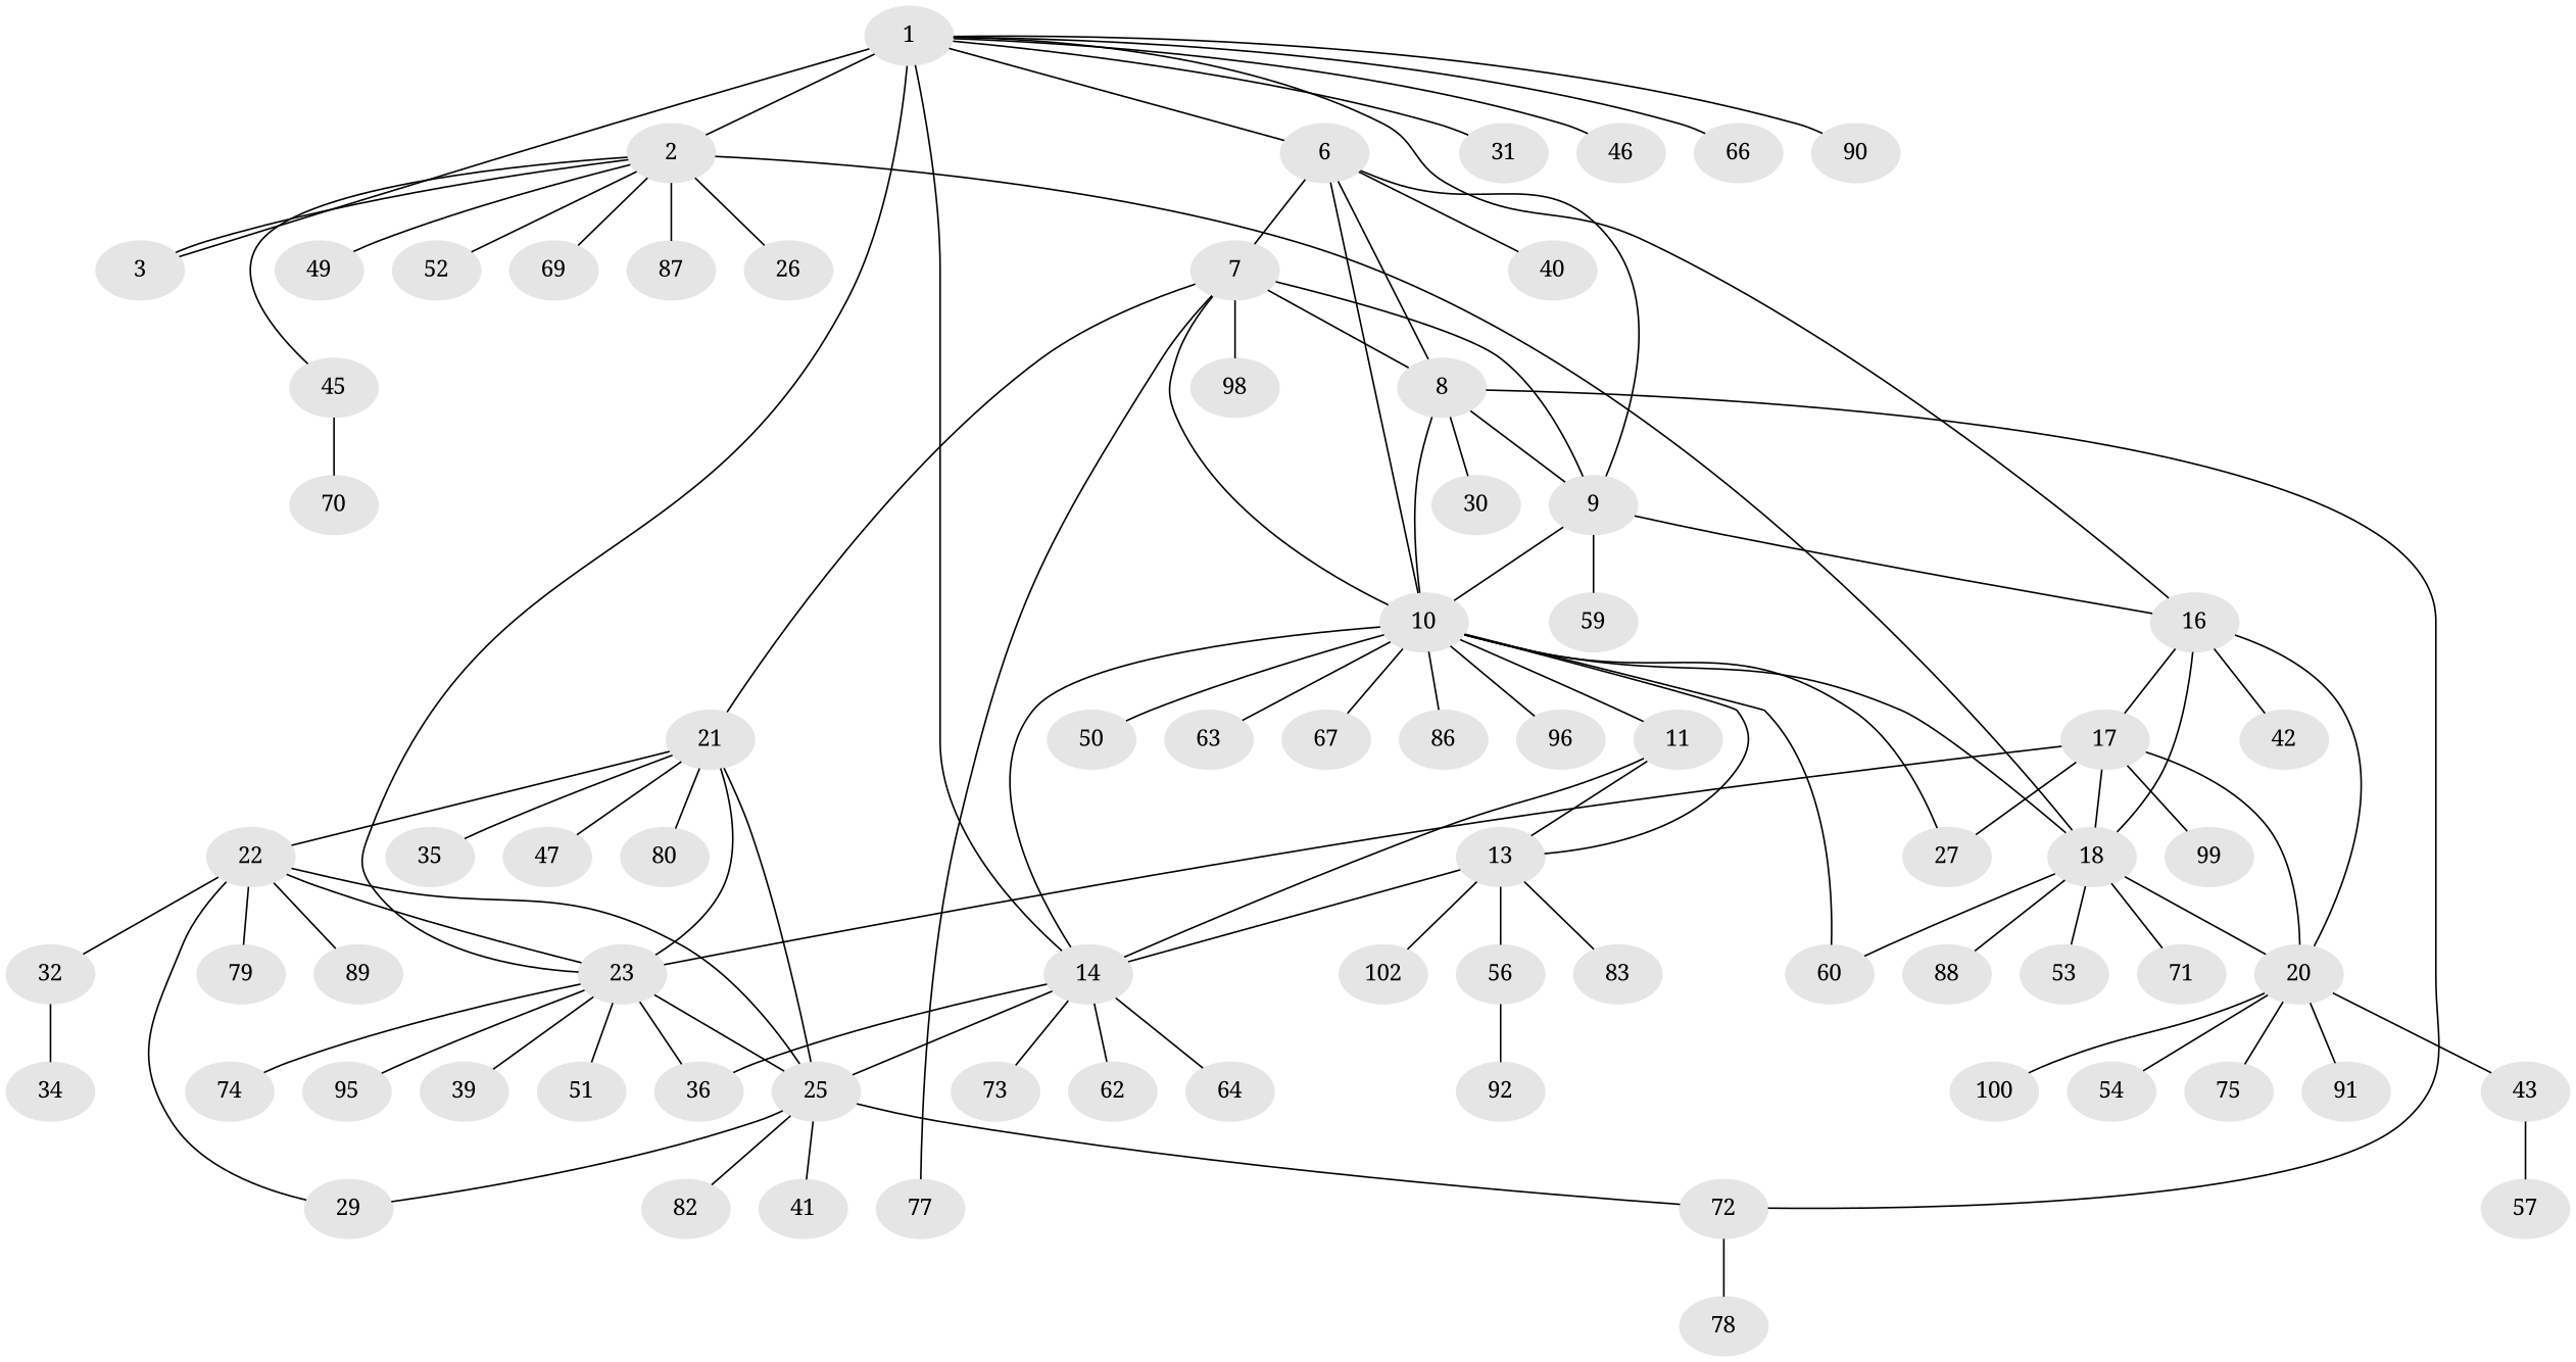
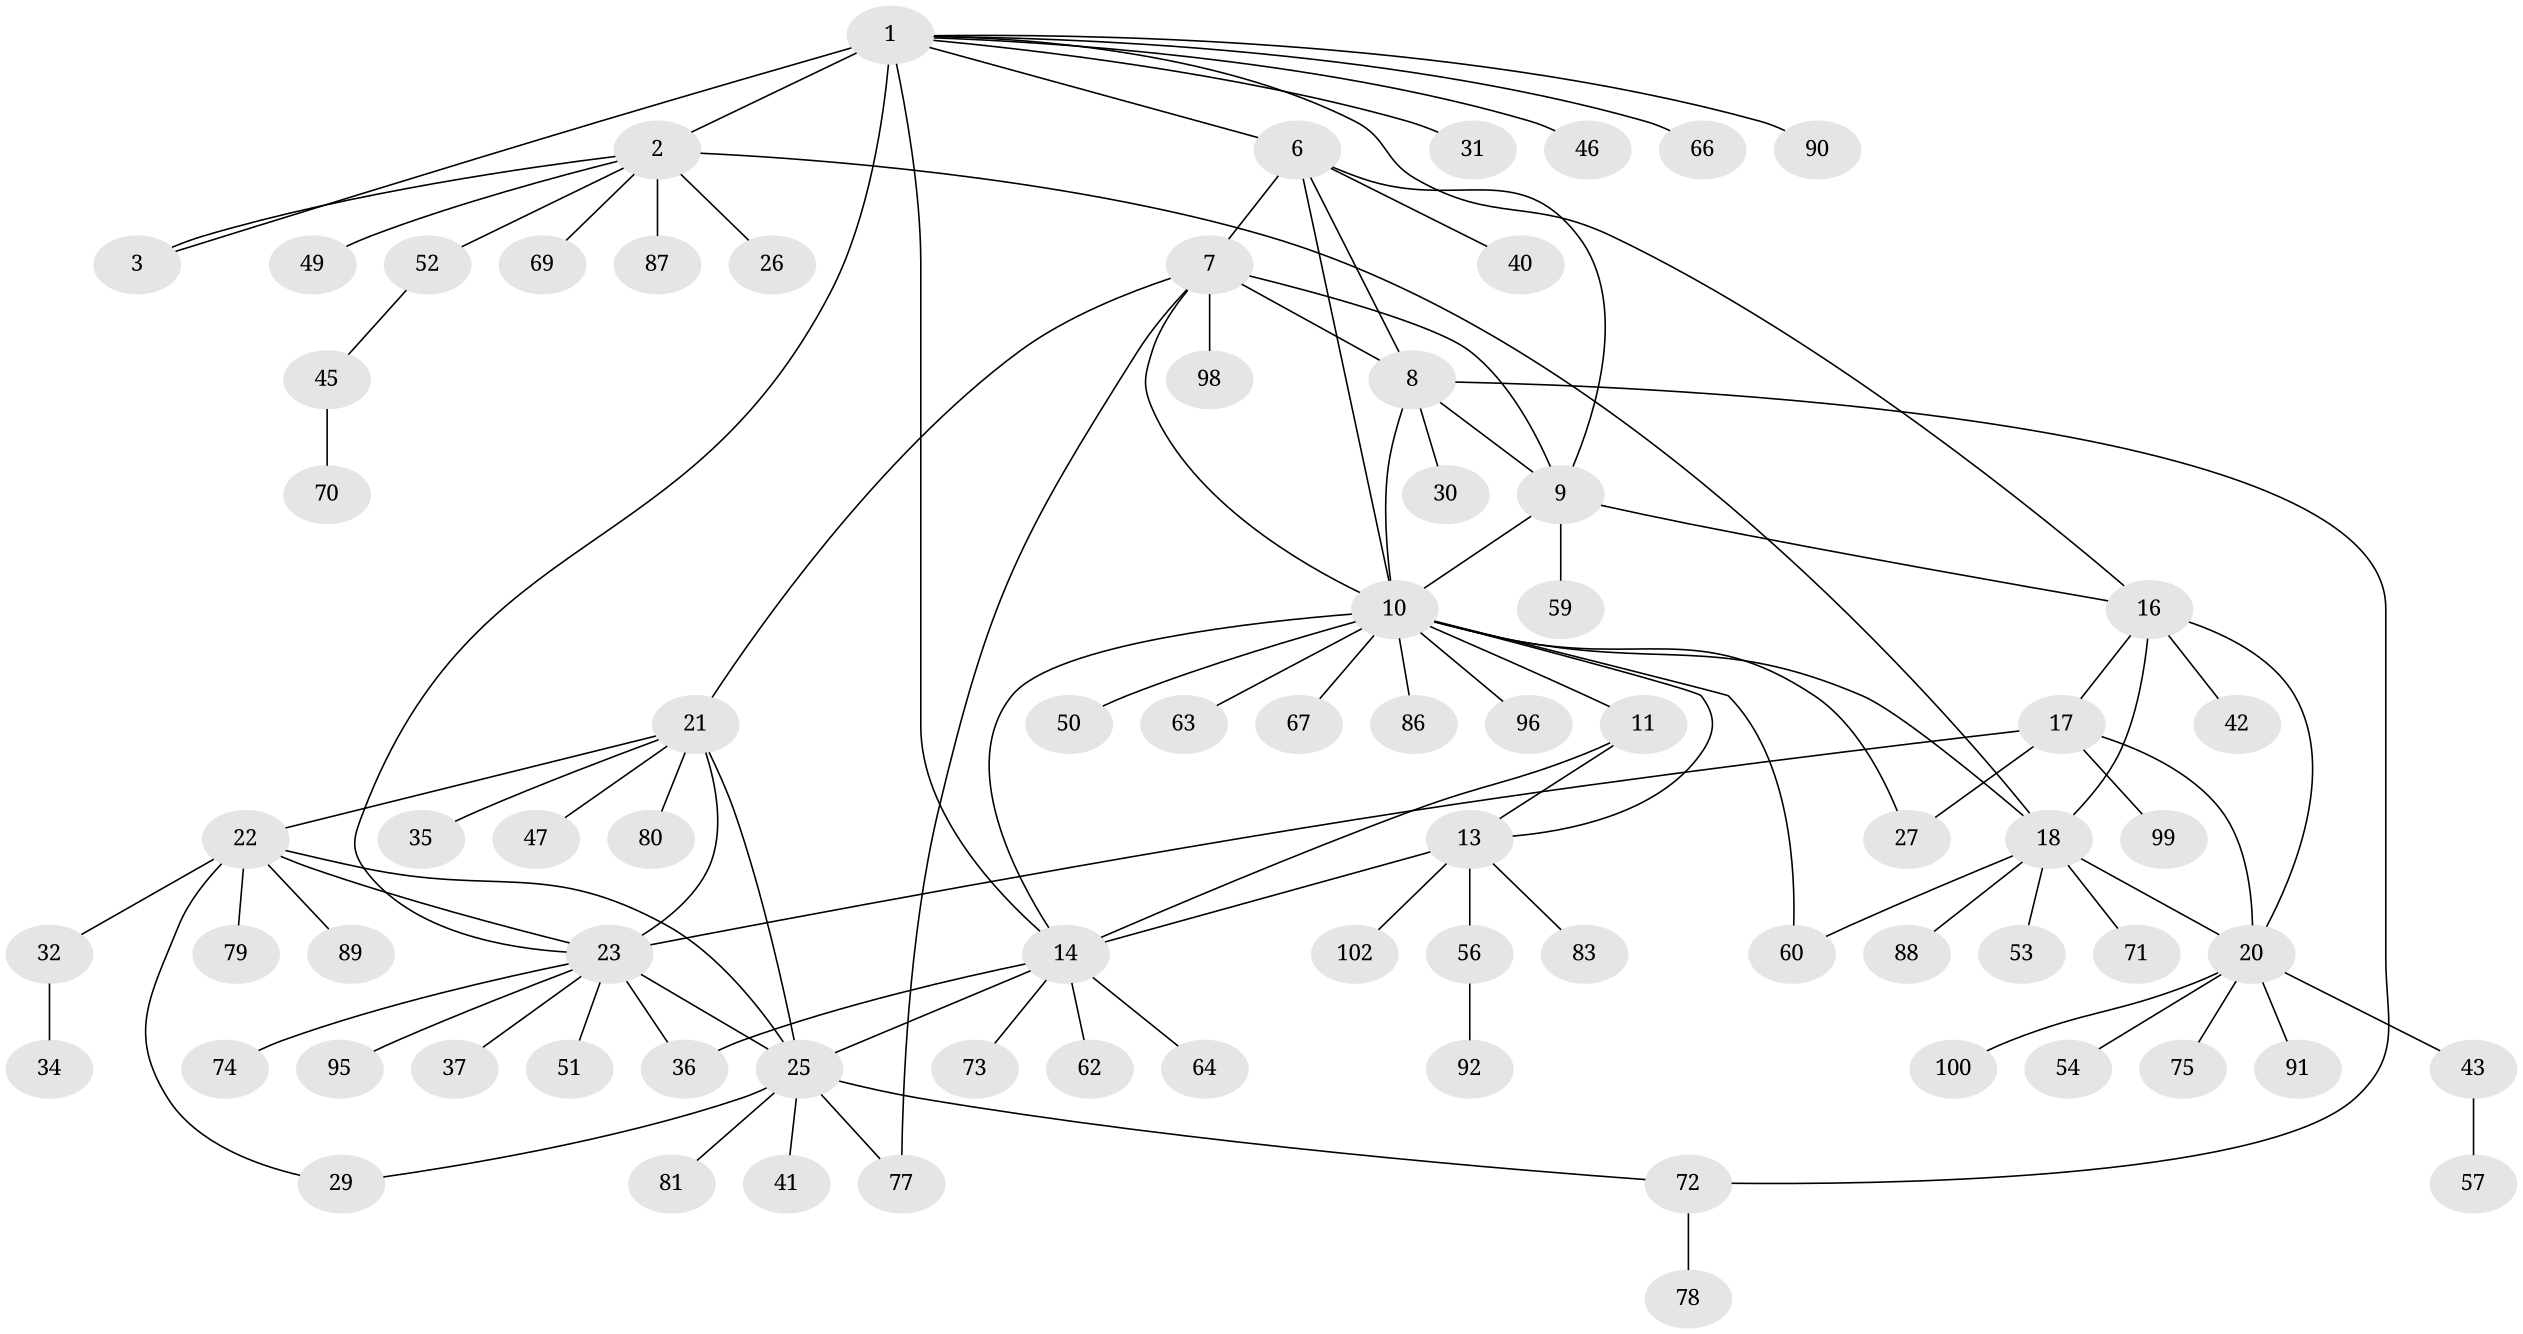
  graph {
    fontname="Noto Serif"
    node [color=gray90 fontname="Noto Serif" style=filled]
    edge [fontname="Noto Serif"]
    1 [super="+4"]
    2 [super="+5"]
    3 [super="+68"]
    6 [super="+55"]
    14 [super="+15"]
    16 [super="+94"]
    23 [super="+24"]
    31
    46 [super="+58"]
    66
    90
    18 [super="+19"]
    26
    45
    49 [super="+93"]
    52
    69
    87
    7 [super="+48"]
    8 [super="+44"]
    9 [super="+38"]
    10 [super="+12"]
    40
    25 [super="+82"]
    36
    62
    64
    73 [super="+97"]
    17 [super="+84"]
    20 [super="+76"]
    42
-   39 [super="+85"]
+   39 [super="+85" label=37]
    51
    74
    95
    60
    53
    71
    88
    70
    21 [super="+103"]
    77
    98
    30
    72
    59
    11 [super="+37"]
    13 [super="+61"]
    27
    50
    63
    67
    86
    96
    22 [super="+28"]
    35
    47
    80
    78
    56
    83
    102
    92 [super="+101"]
    29
    41
-   81 [label=82]
+   81
    99
    43
    54
    75
    91
    100
    57
    32
    79
    89
    34
    1 -- 2 [weight=4]
    1 -- 3 [weight=2]
    1 -- 6
    1 -- 14
    1 -- 16
    1 -- 23
    1 -- 31
    1 -- 46
    1 -- 66
    1 -- 90
    2 -- 3 [weight=2]
    2 -- 18
    2 -- 26
-   2 -- 45
+   52 -- 45
    2 -- 49
    2 -- 52
    2 -- 69
    2 -- 87
    6 -- 7
    6 -- 8
    6 -- 9
    6 -- 10
    6 -- 40
    14 -- 25
    14 -- 36
    14 -- 62
    14 -- 64
    14 -- 73
    16 -- 18 [weight=2]
    16 -- 17
    16 -- 20
    16 -- 42
    23 -- 25 [weight=2]
    23 -- 36
    23 -- 39
    23 -- 51
    23 -- 74
    23 -- 95
    18 -- 20 [weight=2]
    18 -- 60
    18 -- 53
    18 -- 71
    18 -- 88
    45 -- 70
    7 -- 8
    7 -- 9
    7 -- 10
    7 -- 21
    7 -- 77
    7 -- 98
    8 -- 9
    8 -- 10
    8 -- 30
    8 -- 72
    9 -- 16
    9 -- 10
    9 -- 59
    10 -- 14 [weight=2]
    10 -- 18
    10 -- 60
    10 -- 11
    10 -- 13
    10 -- 27
    10 -- 50
    10 -- 63
    10 -- 67
    10 -- 86
    10 -- 96
+   25 -- 77
    25 -- 72
    25 -- 29
    25 -- 41
    25 -- 81
    17 -- 23 [weight=2]
-   17 -- 18 [weight=2]
    17 -- 20
    17 -- 27
    17 -- 99
    20 -- 43
    20 -- 54
    20 -- 75
    20 -- 91
    20 -- 100
    21 -- 23 [weight=2]
    21 -- 25
    21 -- 22
    21 -- 35
    21 -- 47
    21 -- 80
    72 -- 78
    11 -- 14 [weight=2]
    11 -- 13
    13 -- 14 [weight=2]
    13 -- 56
    13 -- 83
    13 -- 102
    22 -- 23 [weight=2]
    22 -- 25
    22 -- 29
    22 -- 32
    22 -- 79
    22 -- 89
    56 -- 92
    43 -- 57
    32 -- 34
  }
